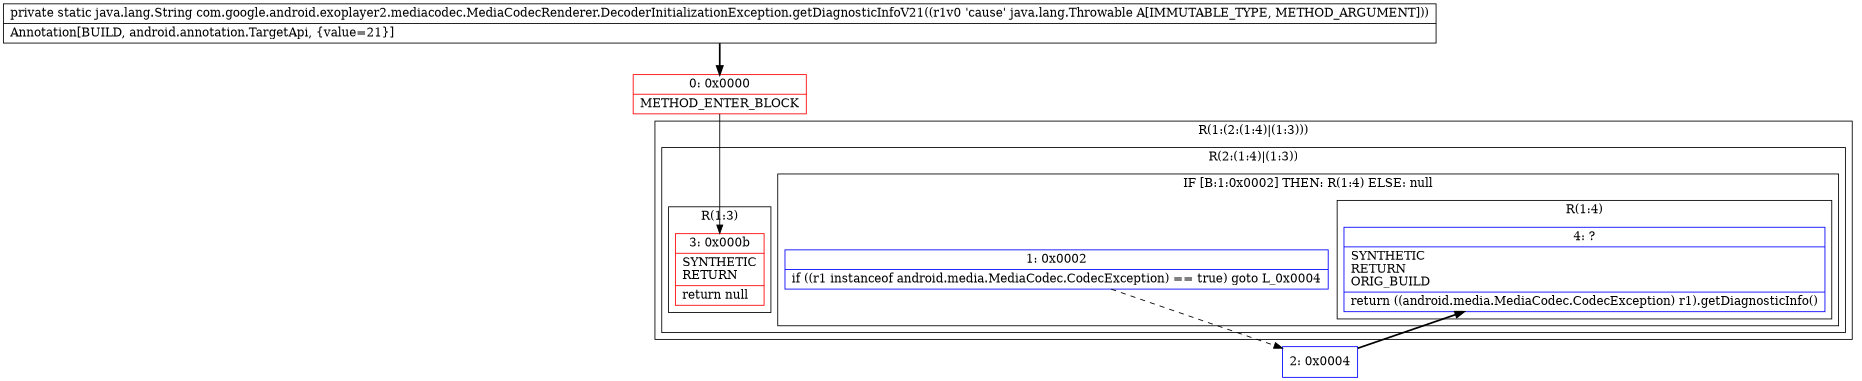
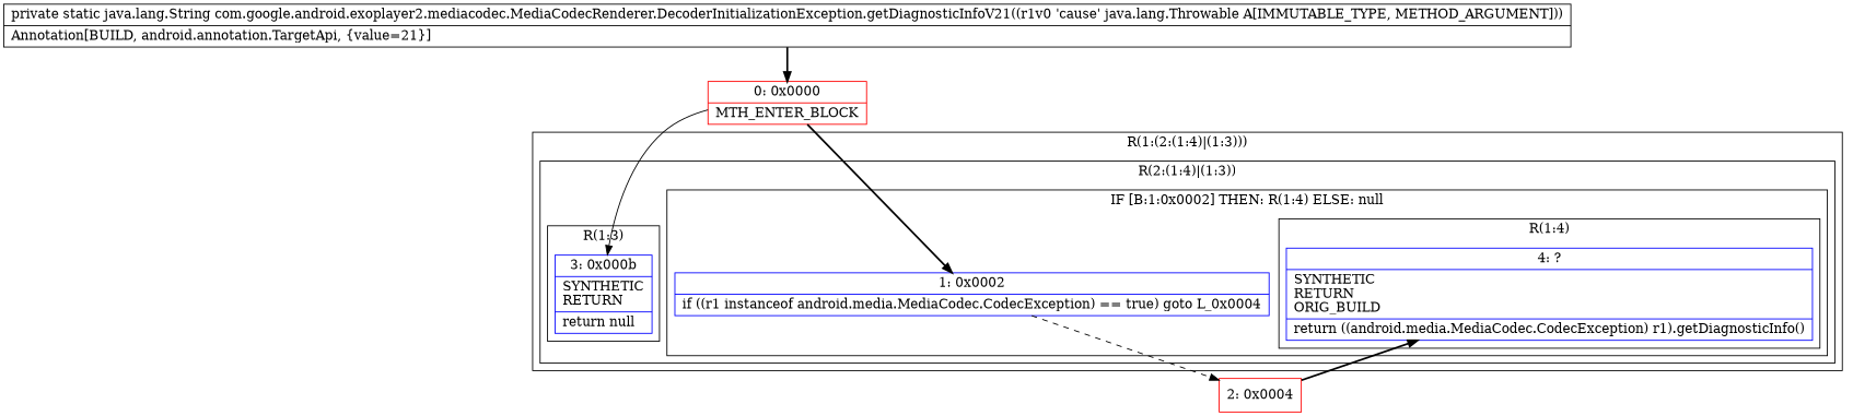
  digraph {
    node [color=blue shape=record]
    edge [style=bold]
    n1 [label="{4\:\ ?|SYNTHETIC\lRETURN\lORIG_BUILD\l|return ((android.media.MediaCodec.CodecException) r1).getDiagnosticInfo()\l}"]
    n2 [label="{1\:\ 0x0002|if ((r1 instanceof android.media.MediaCodec.CodecException) == true) goto L_0x0004\l}"]
-   n3 [color=red label="{3\:\ 0x000b|SYNTHETIC\lRETURN\l|return null\l}"]
-   n4 [label="{2\:\ 0x0004}"]
-   n5 [color=red label="{0\:\ 0x0000|METHOD_ENTER_BLOCK\l}"]
+   n3 [label="{3\:\ 0x000b|SYNTHETIC\lRETURN\l|return null\l}"]
+   n4 [color=red label="{2\:\ 0x0004}"]
+   n5 [color=red label="{0\:\ 0x0000|MTH_ENTER_BLOCK\l}"]
    n6 [label="{private static java.lang.String com.google.android.exoplayer2.mediacodec.MediaCodecRenderer.DecoderInitializationException.getDiagnosticInfoV21((r1v0 'cause' java.lang.Throwable A[IMMUTABLE_TYPE, METHOD_ARGUMENT]))  | Annotation[BUILD, android.annotation.TargetApi, \{value=21\}]\l}" color=""]
    subgraph cluster_1 {
      label="R(1:(2:(1:4)|(1:3)))"
      subgraph cluster_2 {
        label="R(2:(1:4)|(1:3))"
        subgraph cluster_3 {
          label="IF [B:1:0x0002] THEN: R(1:4) ELSE: null"
          n2
          subgraph cluster_4 {
            label="R(1:4)"
            n1
          }
        }
        subgraph cluster_5 {
          label="R(1:3)"
          n3
        }
      }
    }
    n2 -> n4 [style=dashed]
    n4 -> n1
+   n5 -> n2
    n5 -> n3 [style=solid]
    n6 -> n5
  }
